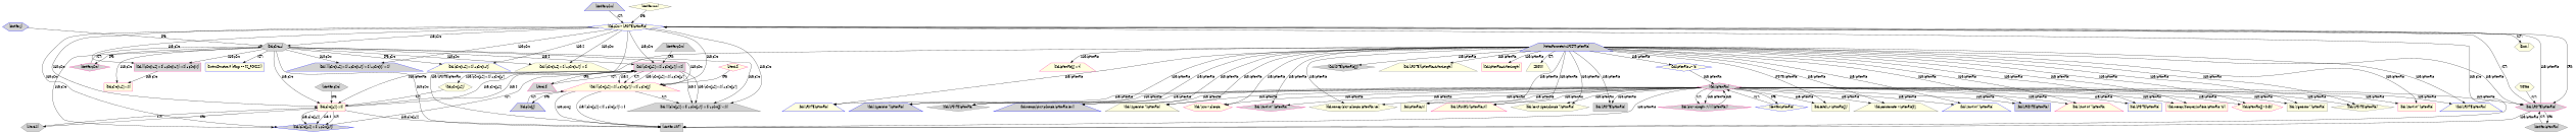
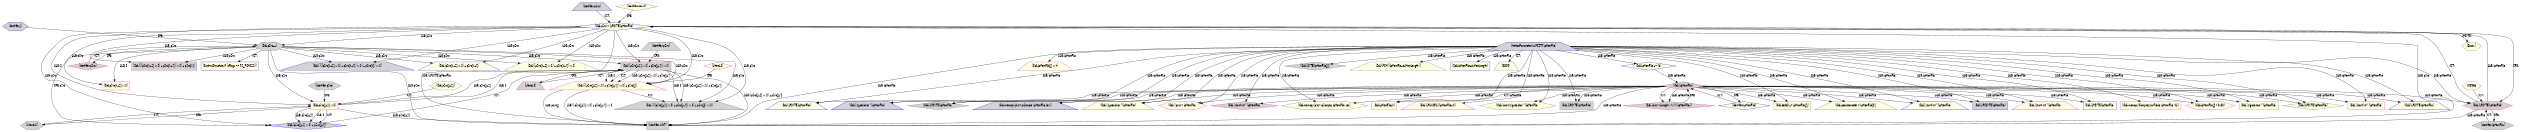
  digraph {
    fontname="Patrick Hand"
    node [color=gray40 fillcolor=lightyellow fontname="Patrick Hand" shape=trapezium style=filled]
    edge [fontname="Patrick Hand"]
    n1 [color=deeppink label="(Call,(((pSrc[j+2] << 8) + pSrc[j+1]) << 8) + pSrc[j])"]
-   n2 [color=blue fillcolor=lightgrey label="(Call,pSrc[j])"]
    n3 [fillcolor=lightgrey label="(Call,((((pSrc[j+2] << 8) + pSrc[j+1]) << 8) + pSrc[j]) << 8)"]
    n4 [fillcolor=lightgrey label="(Identifier,UINT)" shape=box]
    n5 [color=deeppink fillcolor=lightgrey label="(Call,((pSrc[j+2] << 8) + pSrc[j+1]) << 8)" shape=box]
    n6 [color=deeppink fillcolor=lightgrey label="(Literal,8)"]
    n7 [color=deeppink label="(Call,pSrc[j+2] << 8)" shape=box]
    n8 [fillcolor=lightgrey label="(Literal,8)" shape=hexagon]
    n9 [color=blue fillcolor=lightgrey label="(Call,(pSrc[j+2] << 8) + pSrc[j+1])" shape=diamond]
    n10 [color=blue label="(Call,pSrc = (LPBYTE)lpMemFile)" shape=diamond]
    n11 [color=deeppink fillcolor=lightgrey label="(Call,(LPBYTE)lpMemFile)" shape=hexagon]
    n12 [fillcolor=lightgrey label="(Call,pSrc++)" shape=hexagon]
    n13 [label="(Call,((pSrc[k+2] << 8) + pSrc[k+1]) << 8)"]
    n14 [color=deeppink fillcolor=lightgrey label="(Call,(((pSrc[k+2] << 8) + pSrc[k+1]) << 8) + pSrc[k])" shape=box]
    n15 [color=deeppink label="(Call,pSrc[k+2] << 8)" shape=box]
    n16 [color=blue fillcolor=lightgrey label="(Call,((((pSrc[k+2] << 8) + pSrc[k+1]) << 8) + pSrc[k]) << 8)"]
    n17 [label="(Block,)" shape=hexagon]
    n18 [color=blue label="(Call,(pSrc[k+2] << 8) + pSrc[k+1])"]
    n19 [fillcolor=lightgrey label="(Identifier,lpMemFile)" shape=hexagon]
    n20 [color=blue label="(ControlStructure,if (nFlags == RS_PCM32S))" shape=box]
    n21 [color=deeppink fillcolor=lightgrey label="(Identifier,pSrc)" shape=diamond]
    n22 [color=deeppink fillcolor=lightgrey label="(Call,!lpMemFile)" shape=diamond]
    n23 [color=blue label="(Identifier,lpMemFile)" shape=diamond]
-   n24 [label="(Call,(const signed pSample *)lpMemFile)" shape=hexagon]
+   n24 [label="(Call,(const signed char *)lpMemFile)" shape=hexagon]
    n25 [label="(Call,memcpy(pIns->pSample, lpMemFile, len))" shape=hexagon]
    n26 [label="(Call,packcharacter = lpMemFile[8])"]
    n27 [color=deeppink label="(Call,(LPDWORD)(lpMemFile+4))"]
    n28 [color=blue fillcolor=lightgrey label="(Call,(signed char *)lpMemFile)"]
-   n29 [color=deeppink label="(Call,*psrc = pSample)" shape=hexagon]
+   n29 [color=deeppink label="(Call,*psrc = lpMemFile)" shape=hexagon]
    n30 [label="(Call,(LPBYTE)lpMemFile)" shape=diamond]
    n31 [label="(Call,delta8 += lpMemFile[j])" shape=box]
    n32 [color=deeppink label="(Call,(short int *)lpMemFile)"]
    n33 [label="(Call,lpMemFile+4)" shape=box]
    n34 [color=deeppink fillcolor=lightgrey label="(Call,(pIns->nLength < 4) || (!lpMemFile))" shape=diamond]
    n35 [color=blue label="(Call,(LPBYTE)lpMemFile)"]
    n36 [fillcolor=lightgrey label="(Call,(LPBYTE)lpMemFile)" shape=diamond]
    n37 [color=blue fillcolor=lightgrey label="(Call,memcpy(pIns->pSample, lpMemFile, len))"]
    n38 [color=deeppink label="(Call,lpMemFile[j] - 0x80)" shape=hexagon]
    n39 [color=blue label="(Call,(LPBYTE)lpMemFile)"]
    n40 [fillcolor=lightgrey label="(Call,(LPBYTE)lpMemFile)" shape=box]
    n41 [color=blue label="(Call,(short int *)lpMemFile)"]
    n42 [color=blue fillcolor=lightgrey label="(Call,(LPCBYTE)lpMemFile)" shape=box]
    n43 [color=blue label="(Call,(LPBYTE)lpMemFile)" shape=box]
    n44 [color=deeppink label="(Call,memcpy(CompressionTable, lpMemFile, 16))" shape=box]
    n45 [label="(Call,(signed char *)lpMemFile)" shape=box]
    n46 [color=deeppink label="(Call,(short int *)lpMemFile)" shape=box]
    n47 [label="(Call,(signed char *)lpMemFile)"]
    n48 [color=deeppink fillcolor=lightgrey label="(Call,(short int *)lpMemFile)" shape=diamond]
    n49 [color=blue fillcolor=lightgrey label="(MethodParameterIn,LPCSTR lpMemFile)"]
    n50 [color=deeppink label="(Call,lpMemFile[j] >> 4)"]
    n51 [color=blue label="(Call,lpMemFile += 16)" shape=diamond]
    n52 [fillcolor=lightgrey label="(Call,(BYTE)lpMemFile[j])" shape=diamond]
-   n53 [label="(Call,(LPBYTE)(lpMemFile+dwMemLength))"]
-   n54 [color=deeppink label="(Call,lpMemFile+dwMemLength)" shape=box]
-   1000101 [label=2000101]
+   n53 [label="(Call,(PCM)(lpMemFile+dwMemLength))"]
+   n54 [color=blue label="(Call,lpMemFile+dwMemLength)" shape=box]
+   1000101
    n56 [color=blue fillcolor=lightgrey label="(Identifier,j)" shape=hexagon]
    n57 [color=blue fillcolor=lightgrey label="(Identifier,pSrc)"]
    n58 [label="(Call,pSrc[j+2])" shape=hexagon]
    n59 [fillcolor=lightgrey label="(Identifier,pSrc)"]
    n60 [color=deeppink label="(Literal,8)" shape=diamond]
    n61 [fillcolor=lightgrey label="(Identifier,pSrc)" shape=hexagon]
-   n62 [label="(Identifier,max)" shape=diamond]
-   1001566 [shape=hexagon]
-   n1 -> n2 [label="CFG: "]
+   n62 [label="(Identifier,const)" shape=diamond]
+   1001566 [color=deeppink shape=hexagon]
    n1 -> n3 [label="AST: "]
    n1 -> n4 [label="DDG: pSrc[j]"]
    n1 -> n4 [label="DDG: ((pSrc[j+2] << 8) + pSrc[j+1]) << 8"]
-   n2 -> n1 [label="AST: "]
    n5 -> n1 [label="AST: "]
    n5 -> n1 [label="DDG: (pSrc[j+2] << 8) + pSrc[j+1]"]
    n5 -> n1 [label="DDG: 8"]
    n5 -> n3 [label="DDG: (pSrc[j+2] << 8) + pSrc[j+1]"]
    n5 -> n3 [label="DDG: 8"]
-   n5 -> n58 [label="DDG: (pSrc[j+2] << 8) + pSrc[j+1]"]
+   n5 -> n4 [label="DDG: (pSrc[j+2] << 8) + pSrc[j+1]"]
    n5 -> n6 [label="CFG: "]
    n6 -> n5 [label="AST: "]
    n7 -> n4 [label="DDG: pSrc[j+2]"]
    n7 -> n5 [label="DDG: pSrc[j+2]"]
    n7 -> n5 [label="DDG: 8"]
    n7 -> n8 [label="CFG: "]
    n7 -> n9 [label="AST: "]
    n7 -> n9 [label="DDG: pSrc[j+2]"]
    n7 -> n9 [label="DDG: 8"]
    n8 -> n7 [label="AST: "]
    n9 -> n5 [label="AST: "]
    n10 -> n1 [label="DDG: pSrc"]
    n10 -> n3 [label="DDG: pSrc"]
    n10 -> n4 [label="DDG: (LPBYTE)lpMemFile"]
    n10 -> n4 [label="DDG: pSrc"]
    n10 -> n5 [label="DDG: pSrc"]
-   n10 -> n7 [label="DDG: pSrc"]
+   n10 -> n7 [label="DDG: 8"]
    n10 -> n9 [label="DDG: pSrc"]
    n10 -> n11 [label="CFG: "]
    n10 -> n12 [label="DDG: pSrc"]
    n10 -> n13 [label="DDG: pSrc"]
    n10 -> n14 [label="DDG: pSrc"]
-   n14 -> n15 [label="DDG: pSrc"]
+   n10 -> n15 [label="DDG: pSrc"]
    n10 -> n16 [label="DDG: pSrc"]
-   n10 -> n17 [label="AST: "]
-   n10 -> n18 [label="DDG: 8"]
+   n10 -> n17 [label="LPBYTE: "]
+   n10 -> n18 [label="DDG: pSrc"]
    n11 -> n4 [label="DDG: lpMemFile"]
    n11 -> n10 [label="AST: "]
    n11 -> n10 [label="DDG: lpMemFile"]
    n11 -> n19 [label="CFG: "]
    n12 -> n1 [label="DDG: pSrc"]
    n12 -> n3 [label="DDG: pSrc"]
    n12 -> n4 [label="DDG: pSrc"]
-   n12 -> n5 [label="DDG: 8"]
+   n12 -> n5 [label="DDG: pSrc"]
    n12 -> n7 [label="DDG: pSrc"]
-   n12 -> n9 [label="DDG: pSrc"]
+   n12 -> n9 [label="CFG: pSrc"]
    n12 -> n13 [label="DDG: pSrc"]
    n12 -> n14 [label="DDG: pSrc"]
-   n12 -> n15 [label="DDG: pSrc"]
+   n12 -> n15 [label="DDG: 8"]
    n12 -> n16 [label="DDG: pSrc"]
-   n12 -> n18 [label="CFG: pSrc"]
+   n12 -> n18 [label="DDG: pSrc"]
    n12 -> n20 [label="AST: "]
    n12 -> n21 [label="CFG: "]
    n19 -> n11 [label="AST: "]
    n21 -> n12 [label="AST: "]
    n22 -> n4 [label="DDG: lpMemFile"]
    n22 -> n11 [label="DDG: lpMemFile"]
    n22 -> n23 [label="CFG: "]
    n22 -> n24 [label="DDG: lpMemFile"]
    n22 -> n25 [label="DDG: lpMemFile"]
    n22 -> n26 [label="DDG: lpMemFile"]
-   n22 -> n27 [label="DDG: lpMemFile"]
    n22 -> n28 [label="DDG: lpMemFile"]
    n22 -> n29 [label="DDG: lpMemFile"]
    n22 -> n30 [label="DDG: lpMemFile"]
    n22 -> n31 [label="DDG: lpMemFile"]
    n22 -> n32 [label="DDG: lpMemFile"]
-   n22 -> n33 [label="DDG: lpMemFile"]
+   n22 -> n33 [label="AST: lpMemFile"]
    n22 -> n34 [label="AST: "]
    n22 -> n34 [label="DDG: lpMemFile"]
    n22 -> n35 [label="DDG: lpMemFile"]
    n22 -> n36 [label="DDG: lpMemFile"]
    n22 -> n37 [label="DDG: lpMemFile"]
    n22 -> n38 [label="DDG: lpMemFile"]
    n22 -> n39 [label="DDG: lpMemFile"]
    n22 -> n40 [label="DDG: lpMemFile"]
    n22 -> n41 [label="DDG: lpMemFile"]
    n22 -> n42 [label="DDG: lpMemFile"]
    n22 -> n43 [label="DDG: lpMemFile"]
-   n22 -> n44 [label="DDG: lpMemFile"]
    n22 -> n45 [label="DDG: lpMemFile"]
    n22 -> n46 [label="DDG: lpMemFile"]
    n22 -> n47 [label="DDG: lpMemFile"]
    n22 -> n48 [label="DDG: lpMemFile"]
    n23 -> n22 [label="AST: "]
-   n34 -> n22 [label="DDG: "]
-   n49 -> n7 [label="DDG: lpMemFile"]
+   n34 -> n22 [label="CFG: "]
+   n49 -> n4 [label="DDG: lpMemFile"]
    n49 -> n11 [label="DDG: lpMemFile"]
    n49 -> n24 [label="DDG: lpMemFile"]
    n49 -> n25 [label="DDG: lpMemFile"]
    n49 -> n26 [label="DDG: lpMemFile"]
    n49 -> n27 [label="DDG: lpMemFile"]
    n49 -> n28 [label="DDG: lpMemFile"]
    n49 -> n29 [label="DDG: lpMemFile"]
    n49 -> n30 [label="DDG: lpMemFile"]
-   n49 -> n31 [label="LPBYTE: lpMemFile"]
+   n49 -> n31 [label="DDG: lpMemFile"]
    n49 -> n32 [label="DDG: lpMemFile"]
    n49 -> n33 [label="DDG: lpMemFile"]
    n49 -> n35 [label="DDG: lpMemFile"]
    n49 -> n36 [label="DDG: lpMemFile"]
    n49 -> n37 [label="DDG: lpMemFile"]
    n49 -> n38 [label="DDG: lpMemFile"]
    n49 -> n39 [label="DDG: lpMemFile"]
    n49 -> n40 [label="DDG: lpMemFile"]
    n49 -> n41 [label="DDG: lpMemFile"]
    n49 -> n42 [label="DDG: lpMemFile"]
    n49 -> n43 [label="DDG: lpMemFile"]
    n49 -> n44 [label="DDG: lpMemFile"]
    n49 -> n45 [label="DDG: lpMemFile"]
    n49 -> n46 [label="DDG: lpMemFile"]
    n49 -> n47 [label="DDG: lpMemFile"]
    n49 -> n48 [label="DDG: lpMemFile"]
    n49 -> n50 [label="DDG: lpMemFile"]
    n49 -> n51 [label="DDG: lpMemFile"]
    n49 -> n52 [label="DDG: lpMemFile"]
    n49 -> n53 [label="DDG: lpMemFile"]
    n49 -> n54 [label="DDG: lpMemFile"]
    n49 -> 1000101 [label="AST: "]
    n51 -> n22 [label="DDG: lpMemFile"]
    n56 -> n12 [label="CFG: "]
    n57 -> n10 [label="AST: "]
    n58 -> n7 [label="AST: "]
    n59 -> n5 [label="CFG: "]
    n60 -> n1 [label="CFG: "]
    n61 -> n7 [label="CFG: "]
    n62 -> n10 [label="CFG: "]
    1001566 -> n11 [label="AST: "]
  }
